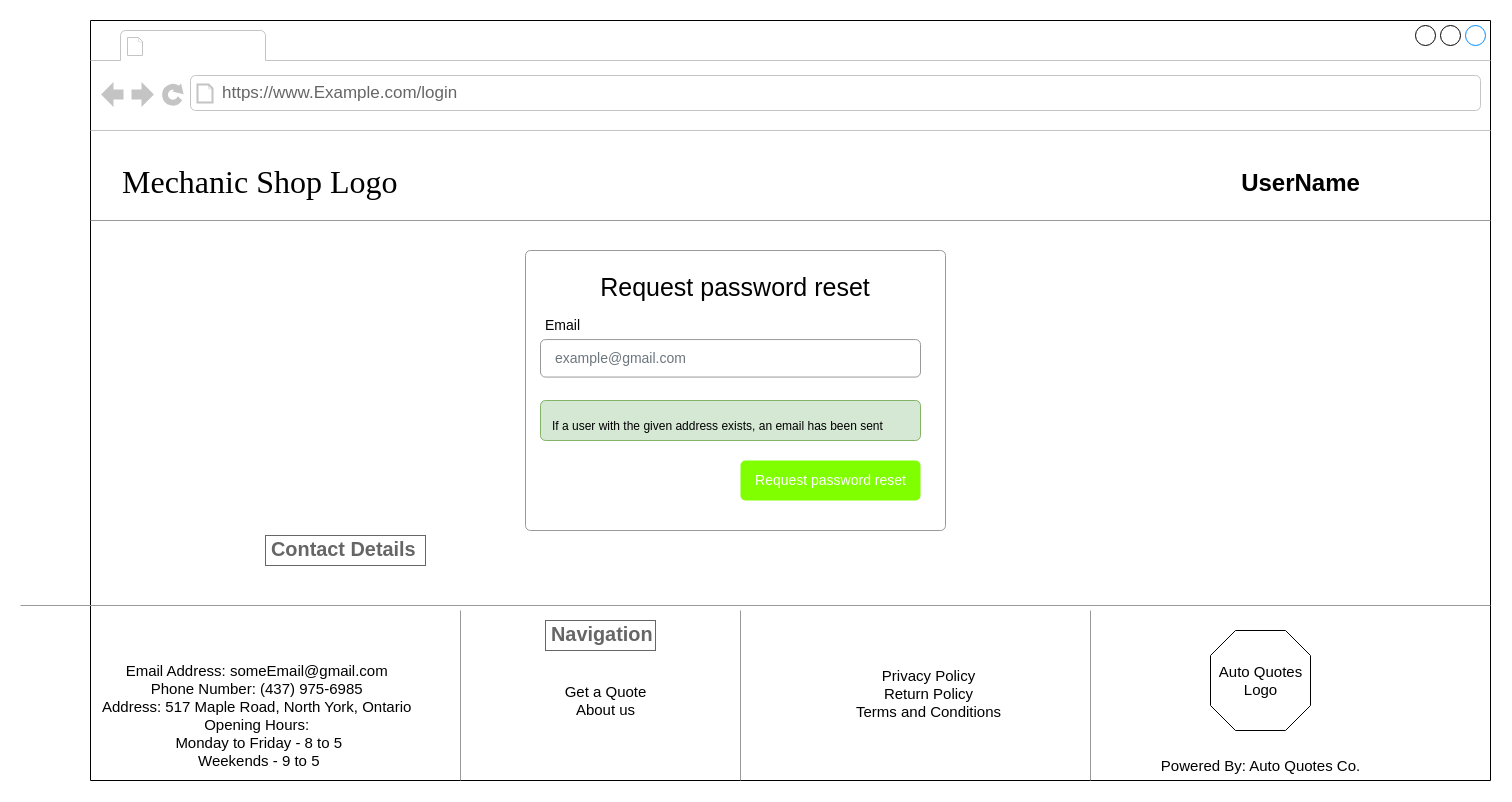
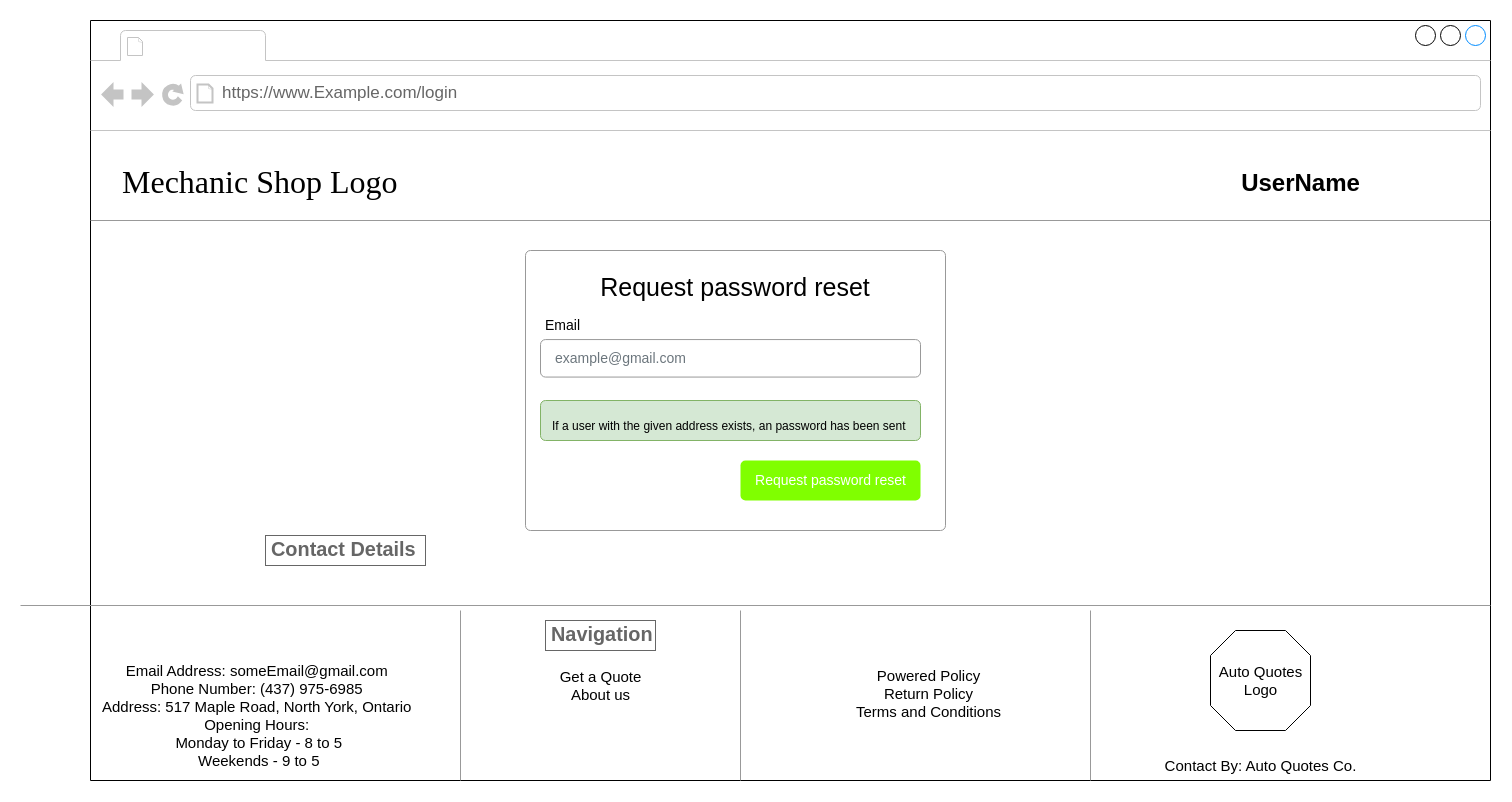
  <mxCell id="0" />
  <mxCell id="1" parent="0" />
  <mxCell id="2" value="" style="strokeWidth=1;shadow=0;dashed=0;align=left;html=1;shape=mxgraph.mockup.containers.browserWindow;rSize=0;mainText=,;recursiveResize=0;rounded=0;labelBackgroundColor=none;fontFamily=Verdana;fontSize=12;deletable=0;movable=0;" parent="1" vertex="1"><mxGeometry x="90" y="20" width="1400" height="760" as="geometry" /></mxCell>
  <mxCell id="3" value="https://www.Example.com/login" style="strokeWidth=1;shadow=0;dashed=0;align=center;html=1;shape=mxgraph.mockup.containers.anchor;rSize=0;fontSize=17;fontColor=#666666;align=left;" parent="2" vertex="1"><mxGeometry x="130" y="60" width="300" height="26" as="geometry" /></mxCell>
  <mxCell id="4" value="&lt;font style=&quot;font-size: 32px;&quot;&gt;Mechanic Shop Logo&lt;/font&gt;" style="text;html=1;points=[];align=left;verticalAlign=top;spacingTop=-4;fontSize=30;fontFamily=Verdana" parent="2" vertex="1"><mxGeometry x="30" y="140" width="340" height="50" as="geometry" /></mxCell>
  <mxCell id="5" value="" style="verticalLabelPosition=bottom;shadow=0;dashed=0;align=center;html=1;verticalAlign=top;strokeWidth=1;shape=mxgraph.mockup.markup.line;strokeColor=#999999;rounded=0;labelBackgroundColor=none;fillColor=#ffffff;fontFamily=Verdana;fontSize=12;fontColor=#000000;" parent="2" vertex="1"><mxGeometry y="190" width="1400" height="20" as="geometry" /></mxCell>
  <mxCell id="6" value="" style="html=1;shadow=0;dashed=0;shape=mxgraph.bootstrap.rrect;rSize=5;fillColor=#ffffff;strokeColor=#999999;" parent="2" vertex="1"><mxGeometry x="435" y="230" width="420" height="280" as="geometry" /></mxCell>
  <mxCell id="7" value="example@gmail.com" style="html=1;shadow=0;dashed=0;shape=mxgraph.bootstrap.rrect;rSize=5;fillColor=none;strokeColor=#999999;align=left;spacing=15;fontSize=14;fontColor=#6C767D;" parent="2" vertex="1"><mxGeometry x="450" y="319.07" width="380" height="37.5" as="geometry" /></mxCell>
  <mxCell id="8" value="Email" style="fillColor=none;strokeColor=none;align=left;spacing=20;fontSize=14;" parent="2" vertex="1"><mxGeometry x="435" y="289.072" width="220" height="30.0" as="geometry" /></mxCell>
  <mxCell id="9" value="&lt;font style=&quot;font-size: 25px;&quot;&gt;Request password reset&lt;/font&gt;" style="text;html=1;strokeColor=none;fillColor=none;align=center;verticalAlign=middle;whiteSpace=wrap;rounded=0;" parent="2" vertex="1"><mxGeometry x="455" y="250" width="380" height="31.4" as="geometry" /></mxCell>
- <mxCell id="10" value="&lt;font style=&quot;font-size: 12px; line-height: 1.2;&quot;&gt;If a user with the given address exists, an email has been sent&lt;/font&gt;" style="html=1;shadow=0;dashed=0;shape=mxgraph.bootstrap.rrect;rSize=5;strokeColor=#82b366;strokeWidth=1;fillColor=#d5e8d4;whiteSpace=wrap;align=left;verticalAlign=middle;spacingLeft=10;fontSize=25;" parent="2" vertex="1"><mxGeometry x="450" y="380" width="380" height="40" as="geometry" /></mxCell>
+ <mxCell id="10" value="&lt;font style=&quot;font-size: 12px; line-height: 1.2;&quot;&gt;If a user with the given address exists, an password has been sent&lt;/font&gt;" style="html=1;shadow=0;dashed=0;shape=mxgraph.bootstrap.rrect;rSize=5;strokeColor=#82b366;strokeWidth=1;fillColor=#d5e8d4;whiteSpace=wrap;align=left;verticalAlign=middle;spacingLeft=10;fontSize=25;" parent="2" vertex="1"><mxGeometry x="450" y="380" width="380" height="40" as="geometry" /></mxCell>
  <mxCell id="11" value="Request password reset" style="html=1;shadow=0;dashed=0;shape=mxgraph.bootstrap.rrect;rSize=5;fillColor=#80FF00;strokeColor=none;align=center;fontSize=14;fontColor=#FFFFFF;" parent="2" vertex="1"><mxGeometry width="180" height="40" relative="1" as="geometry"><mxPoint x="650" y="440" as="offset" /></mxGeometry></mxCell>
  <mxCell id="12" value="" style="verticalLabelPosition=bottom;shadow=0;dashed=0;align=center;html=1;verticalAlign=top;strokeWidth=1;shape=mxgraph.mockup.markup.line;strokeColor=#999999;rounded=0;labelBackgroundColor=none;fillColor=#ffffff;fontFamily=Verdana;fontSize=12;fontColor=#000000;" vertex="1" parent="2"><mxGeometry x="-70" y="575" width="1470" height="20" as="geometry" /></mxCell>
  <mxCell id="13" value="&lt;h3&gt;Contact Details&lt;/h3&gt;" style="strokeWidth=1;shadow=0;dashed=0;align=center;html=1;shape=mxgraph.mockup.text.textBox;fontColor=#666666;align=left;fontSize=17;spacingLeft=4;spacingTop=-3;strokeColor=#666666;mainText=" vertex="1" parent="2"><mxGeometry x="175" y="515" width="160" height="30" as="geometry" /></mxCell>
  <mxCell id="14" value="&lt;div style=&quot;text-align: center;&quot;&gt;&lt;span style=&quot;font-size: 15px; background-color: initial;&quot;&gt;Email Address: someEmail@gmail.com&lt;/span&gt;&lt;/div&gt;&lt;font style=&quot;font-size: 15px;&quot;&gt;&lt;div style=&quot;text-align: center;&quot;&gt;&lt;span style=&quot;background-color: initial;&quot;&gt;Phone Number: (437) 975-6985&lt;/span&gt;&lt;/div&gt;&lt;div style=&quot;text-align: center;&quot;&gt;&lt;span style=&quot;background-color: initial;&quot;&gt;Address: 517 Maple Road, North York, Ontario&lt;/span&gt;&lt;/div&gt;&lt;div style=&quot;text-align: center;&quot;&gt;&lt;span style=&quot;background-color: initial;&quot;&gt;Opening Hours:&lt;/span&gt;&lt;/div&gt;&lt;span style=&quot;white-space: pre;&quot;&gt;&lt;div style=&quot;text-align: center;&quot;&gt;&lt;span style=&quot;background-color: initial;&quot;&gt; &lt;/span&gt;&lt;span style=&quot;background-color: initial; white-space: normal;&quot;&gt;Monday to Friday - 8 to 5&lt;/span&gt;&lt;/div&gt;&lt;/span&gt;&lt;span style=&quot;white-space: pre;&quot;&gt;&lt;div style=&quot;text-align: center;&quot;&gt;&lt;span style=&quot;background-color: initial;&quot;&gt; &lt;/span&gt;&lt;span style=&quot;background-color: initial; white-space: normal;&quot;&gt;Weekends - 9 to 5&lt;/span&gt;&lt;/div&gt;&lt;/span&gt;&lt;/font&gt;" style="text;spacingTop=-5;whiteSpace=wrap;html=1;align=left;fontSize=12;fontFamily=Helvetica;fillColor=none;strokeColor=none;" vertex="1" parent="2"><mxGeometry x="10" y="640" width="360" height="100" as="geometry" /></mxCell>
  <mxCell id="15" value="" style="verticalLabelPosition=bottom;shadow=0;dashed=0;align=center;html=1;verticalAlign=top;strokeWidth=1;shape=mxgraph.mockup.markup.line;strokeColor=#999999;direction=north;fontSize=32;" vertex="1" parent="2"><mxGeometry x="360" y="590" width="20" height="170" as="geometry" /></mxCell>
- <mxCell id="16" value="Powered By: Auto Quotes Co." style="text;html=1;align=center;verticalAlign=middle;resizable=0;points=[];autosize=1;strokeColor=none;fillColor=none;fontSize=15;" vertex="1" parent="2"><mxGeometry x="1060" y="730" width="220" height="30" as="geometry" /></mxCell>
- <mxCell id="17" value="Privacy Policy&lt;br&gt;Return Policy&lt;br&gt;Terms and Conditions" style="text;html=1;align=center;verticalAlign=top;resizable=0;points=[];autosize=1;strokeColor=none;fillColor=none;fontSize=15;" vertex="1" parent="2"><mxGeometry x="752.5" y="640" width="170" height="70" as="geometry" /></mxCell>
+ <mxCell id="16" value="Contact By: Auto Quotes Co." style="text;html=1;align=center;verticalAlign=middle;resizable=0;points=[];autosize=1;strokeColor=none;fillColor=none;fontSize=15;" vertex="1" parent="2"><mxGeometry x="1060" y="730" width="220" height="30" as="geometry" /></mxCell>
+ <mxCell id="17" value="Powered Policy&lt;br&gt;Return Policy&lt;br&gt;Terms and Conditions" style="text;html=1;align=center;verticalAlign=top;resizable=0;points=[];autosize=1;strokeColor=none;fillColor=none;fontSize=15;" vertex="1" parent="2"><mxGeometry x="752.5" y="640" width="170" height="70" as="geometry" /></mxCell>
  <mxCell id="18" value="" style="verticalLabelPosition=bottom;verticalAlign=top;html=1;shape=mxgraph.basic.polygon;polyCoords=[[0.25,0],[0.75,0],[1,0.25],[1,0.75],[0.75,1],[0.25,1],[0,0.75],[0,0.25]];polyline=0;fontSize=15;" vertex="1" parent="2"><mxGeometry x="1120" y="610" width="100" height="100" as="geometry" /></mxCell>
  <mxCell id="19" value="Auto Quotes&lt;br&gt;Logo" style="text;html=1;align=center;verticalAlign=middle;resizable=0;points=[];autosize=1;strokeColor=none;fillColor=none;fontSize=15;" vertex="1" parent="2"><mxGeometry x="1115" y="635" width="110" height="50" as="geometry" /></mxCell>
  <mxCell id="20" value="" style="verticalLabelPosition=bottom;shadow=0;dashed=0;align=center;html=1;verticalAlign=top;strokeWidth=1;shape=mxgraph.mockup.markup.line;strokeColor=#999999;direction=north;fontSize=15;" vertex="1" parent="2"><mxGeometry x="640" y="590" width="20" height="170" as="geometry" /></mxCell>
  <mxCell id="21" value="&lt;h3&gt;Navigation&lt;/h3&gt;" style="strokeWidth=1;shadow=0;dashed=0;align=center;html=1;shape=mxgraph.mockup.text.textBox;fontColor=#666666;align=left;fontSize=17;spacingLeft=4;spacingTop=-3;strokeColor=#666666;mainText=" vertex="1" parent="2"><mxGeometry x="455" y="600" width="110" height="30" as="geometry" /></mxCell>
  <mxCell id="22" value="" style="verticalLabelPosition=bottom;shadow=0;dashed=0;align=center;html=1;verticalAlign=top;strokeWidth=1;shape=mxgraph.mockup.markup.line;strokeColor=#999999;direction=north;fontSize=15;" vertex="1" parent="2"><mxGeometry x="990" y="590" width="20" height="170" as="geometry" /></mxCell>
- <mxCell id="23" value="Get a Quote&lt;br&gt;About us" style="text;html=1;align=center;verticalAlign=middle;resizable=0;points=[];autosize=1;strokeColor=none;fillColor=none;fontSize=15;" vertex="1" parent="2"><mxGeometry x="460" y="655" width="110" height="50" as="geometry" /></mxCell>
+ <mxCell id="23" value="Get a Quote&lt;br&gt;About us" style="text;html=1;align=center;verticalAlign=middle;resizable=0;points=[];autosize=1;strokeColor=none;fillColor=none;fontSize=15;" vertex="1" parent="2"><mxGeometry x="455" y="640" width="110" height="50" as="geometry" /></mxCell>
  <mxCell id="24" value="" style="shape=image;html=1;verticalAlign=top;verticalLabelPosition=bottom;labelBackgroundColor=#ffffff;imageAspect=0;aspect=fixed;image=https://cdn3.iconfinder.com/data/icons/essential-rounded/64/Rounded-31-128.png" vertex="1" parent="2"><mxGeometry x="1290" y="140.5" width="44" height="44" as="geometry" /></mxCell>
  <mxCell id="25" value="" style="shape=image;html=1;verticalAlign=top;verticalLabelPosition=bottom;labelBackgroundColor=#ffffff;imageAspect=0;aspect=fixed;image=https://cdn3.iconfinder.com/data/icons/user-interface-169/32/login-128.png" vertex="1" parent="2"><mxGeometry x="1340" y="140" width="45" height="45" as="geometry" /></mxCell>
  <mxCell id="26" value="UserName" style="text;strokeColor=none;fillColor=none;html=1;fontSize=24;fontStyle=1;verticalAlign=middle;align=center;" vertex="1" parent="2"><mxGeometry x="1150" y="142.5" width="120" height="40" as="geometry" /></mxCell>
